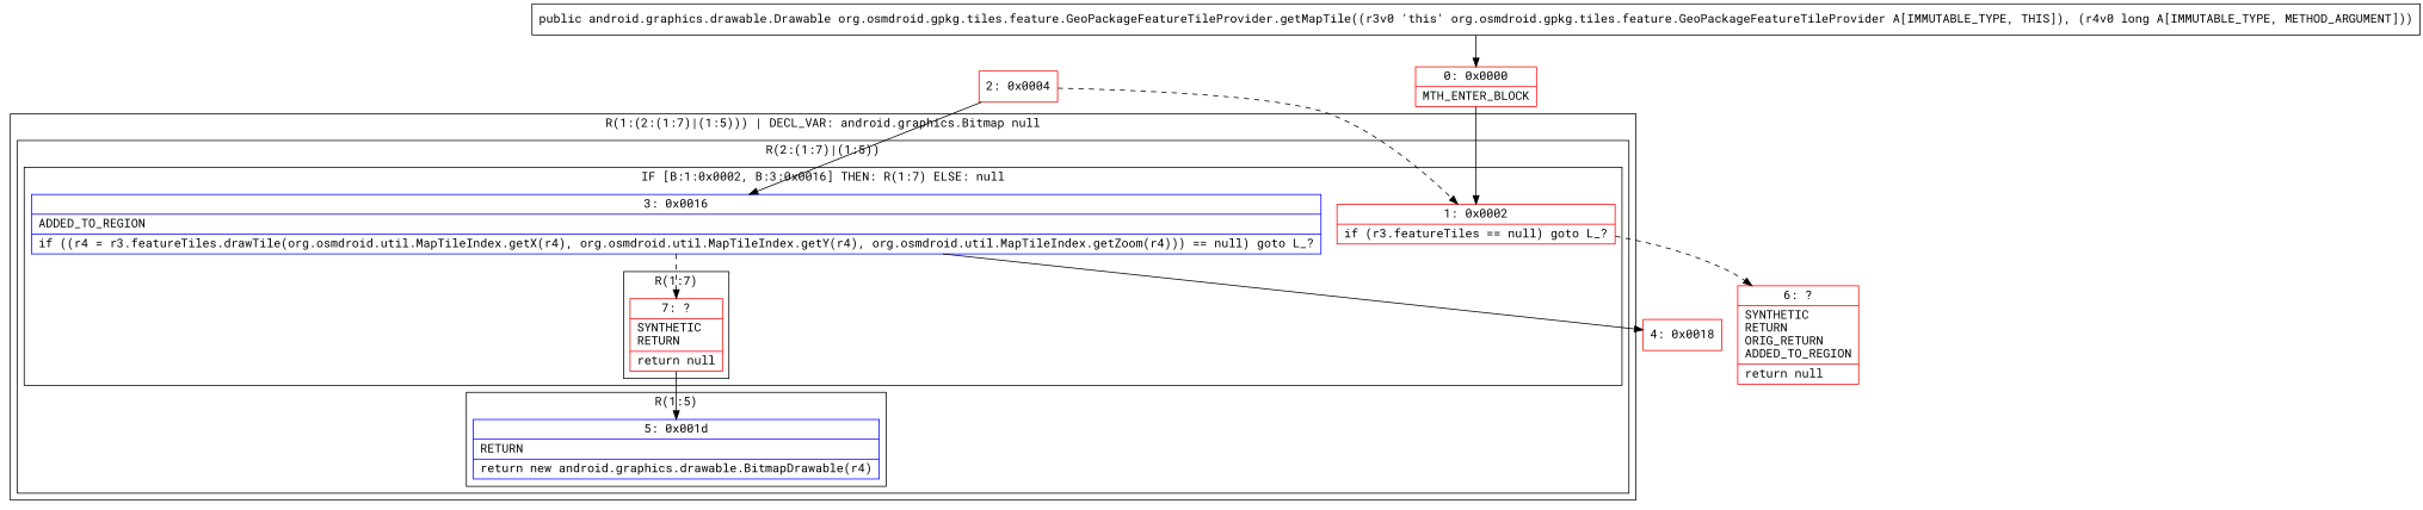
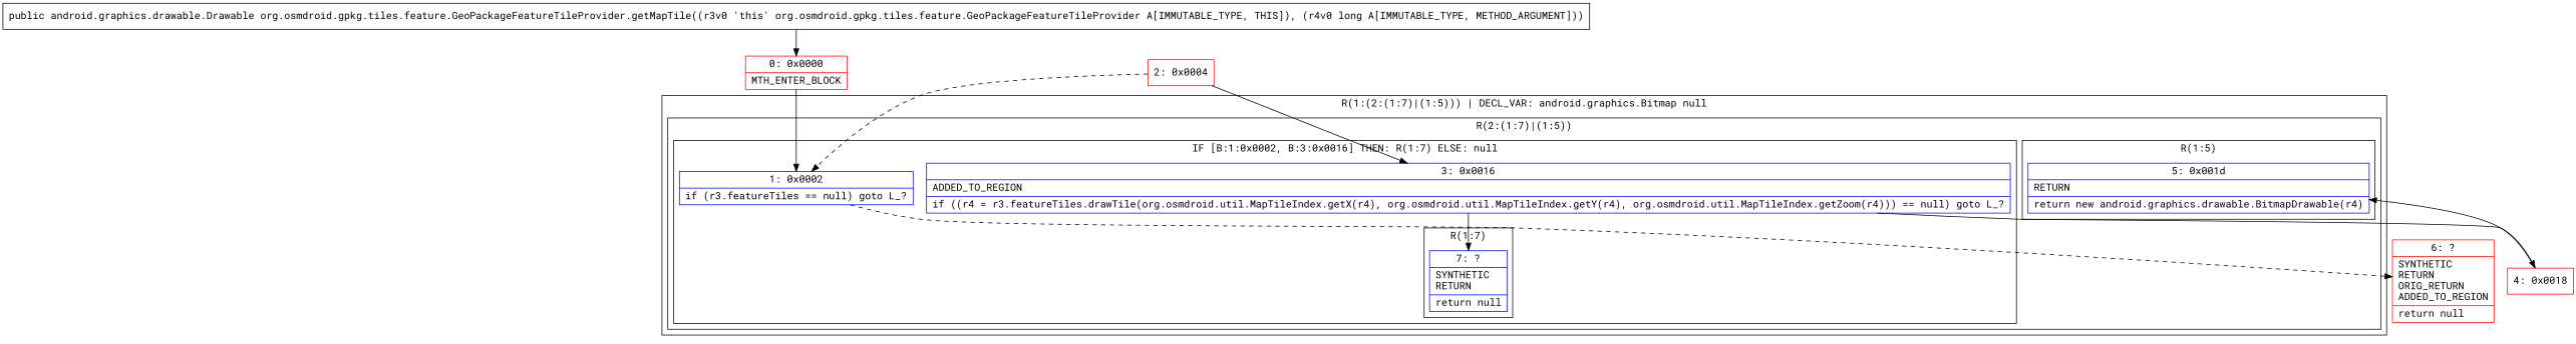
  digraph {
    fontname="Roboto Mono"
    node [color=blue fontname="Roboto Mono" shape=record]
    edge [fontname="Roboto Mono"]
-   n1 [color=red label="{7\:\ ?|SYNTHETIC\lRETURN\l|return null\l}"]
-   n2 [color=red label="{1\:\ 0x0002|if (r3.featureTiles == null) goto L_?\l}"]
+   n1 [label="{7\:\ ?|SYNTHETIC\lRETURN\l|return null\l}"]
+   n2 [label="{1\:\ 0x0002|if (r3.featureTiles == null) goto L_?\l}"]
    n3 [label="{3\:\ 0x0016|ADDED_TO_REGION\l|if ((r4 = r3.featureTiles.drawTile(org.osmdroid.util.MapTileIndex.getX(r4), org.osmdroid.util.MapTileIndex.getY(r4), org.osmdroid.util.MapTileIndex.getZoom(r4))) == null) goto L_?\l}"]
    n4 [label="{5\:\ 0x001d|RETURN\l|return new android.graphics.drawable.BitmapDrawable(r4)\l}"]
    n5 [color=red label="{6\:\ ?|SYNTHETIC\lRETURN\lORIG_RETURN\lADDED_TO_REGION\l|return null\l}"]
    n6 [color=red label="{4\:\ 0x0018}"]
    n7 [color=red label="{2\:\ 0x0004}"]
    n8 [color=red label="{0\:\ 0x0000|MTH_ENTER_BLOCK\l}"]
    n9 [label="{public android.graphics.drawable.Drawable org.osmdroid.gpkg.tiles.feature.GeoPackageFeatureTileProvider.getMapTile((r3v0 'this' org.osmdroid.gpkg.tiles.feature.GeoPackageFeatureTileProvider A[IMMUTABLE_TYPE, THIS]), (r4v0 long A[IMMUTABLE_TYPE, METHOD_ARGUMENT])) }" color=""]
    subgraph cluster_1 {
      label="R(1:(2:(1:7)|(1:5))) | DECL_VAR: android.graphics.Bitmap null\l"
      subgraph cluster_2 {
        label="R(2:(1:7)|(1:5))"
        subgraph cluster_3 {
          label="IF [B:1:0x0002, B:3:0x0016] THEN: R(1:7) ELSE: null"
          n2
          n3
          subgraph cluster_4 {
            label="R(1:7)"
            n1
          }
        }
        subgraph cluster_5 {
          label="R(1:5)"
          n4
        }
      }
    }
    n2 -> n5 [style=dashed]
-   n3 -> n1 [style=dashed]
+   n3 -> n1
    n3 -> n6 [style=solid]
-   n1 -> n4
+   n6 -> n4
    n7 -> n2 [style=dashed]
    n7 -> n3
    n8 -> n2
    n9 -> n8
  }
